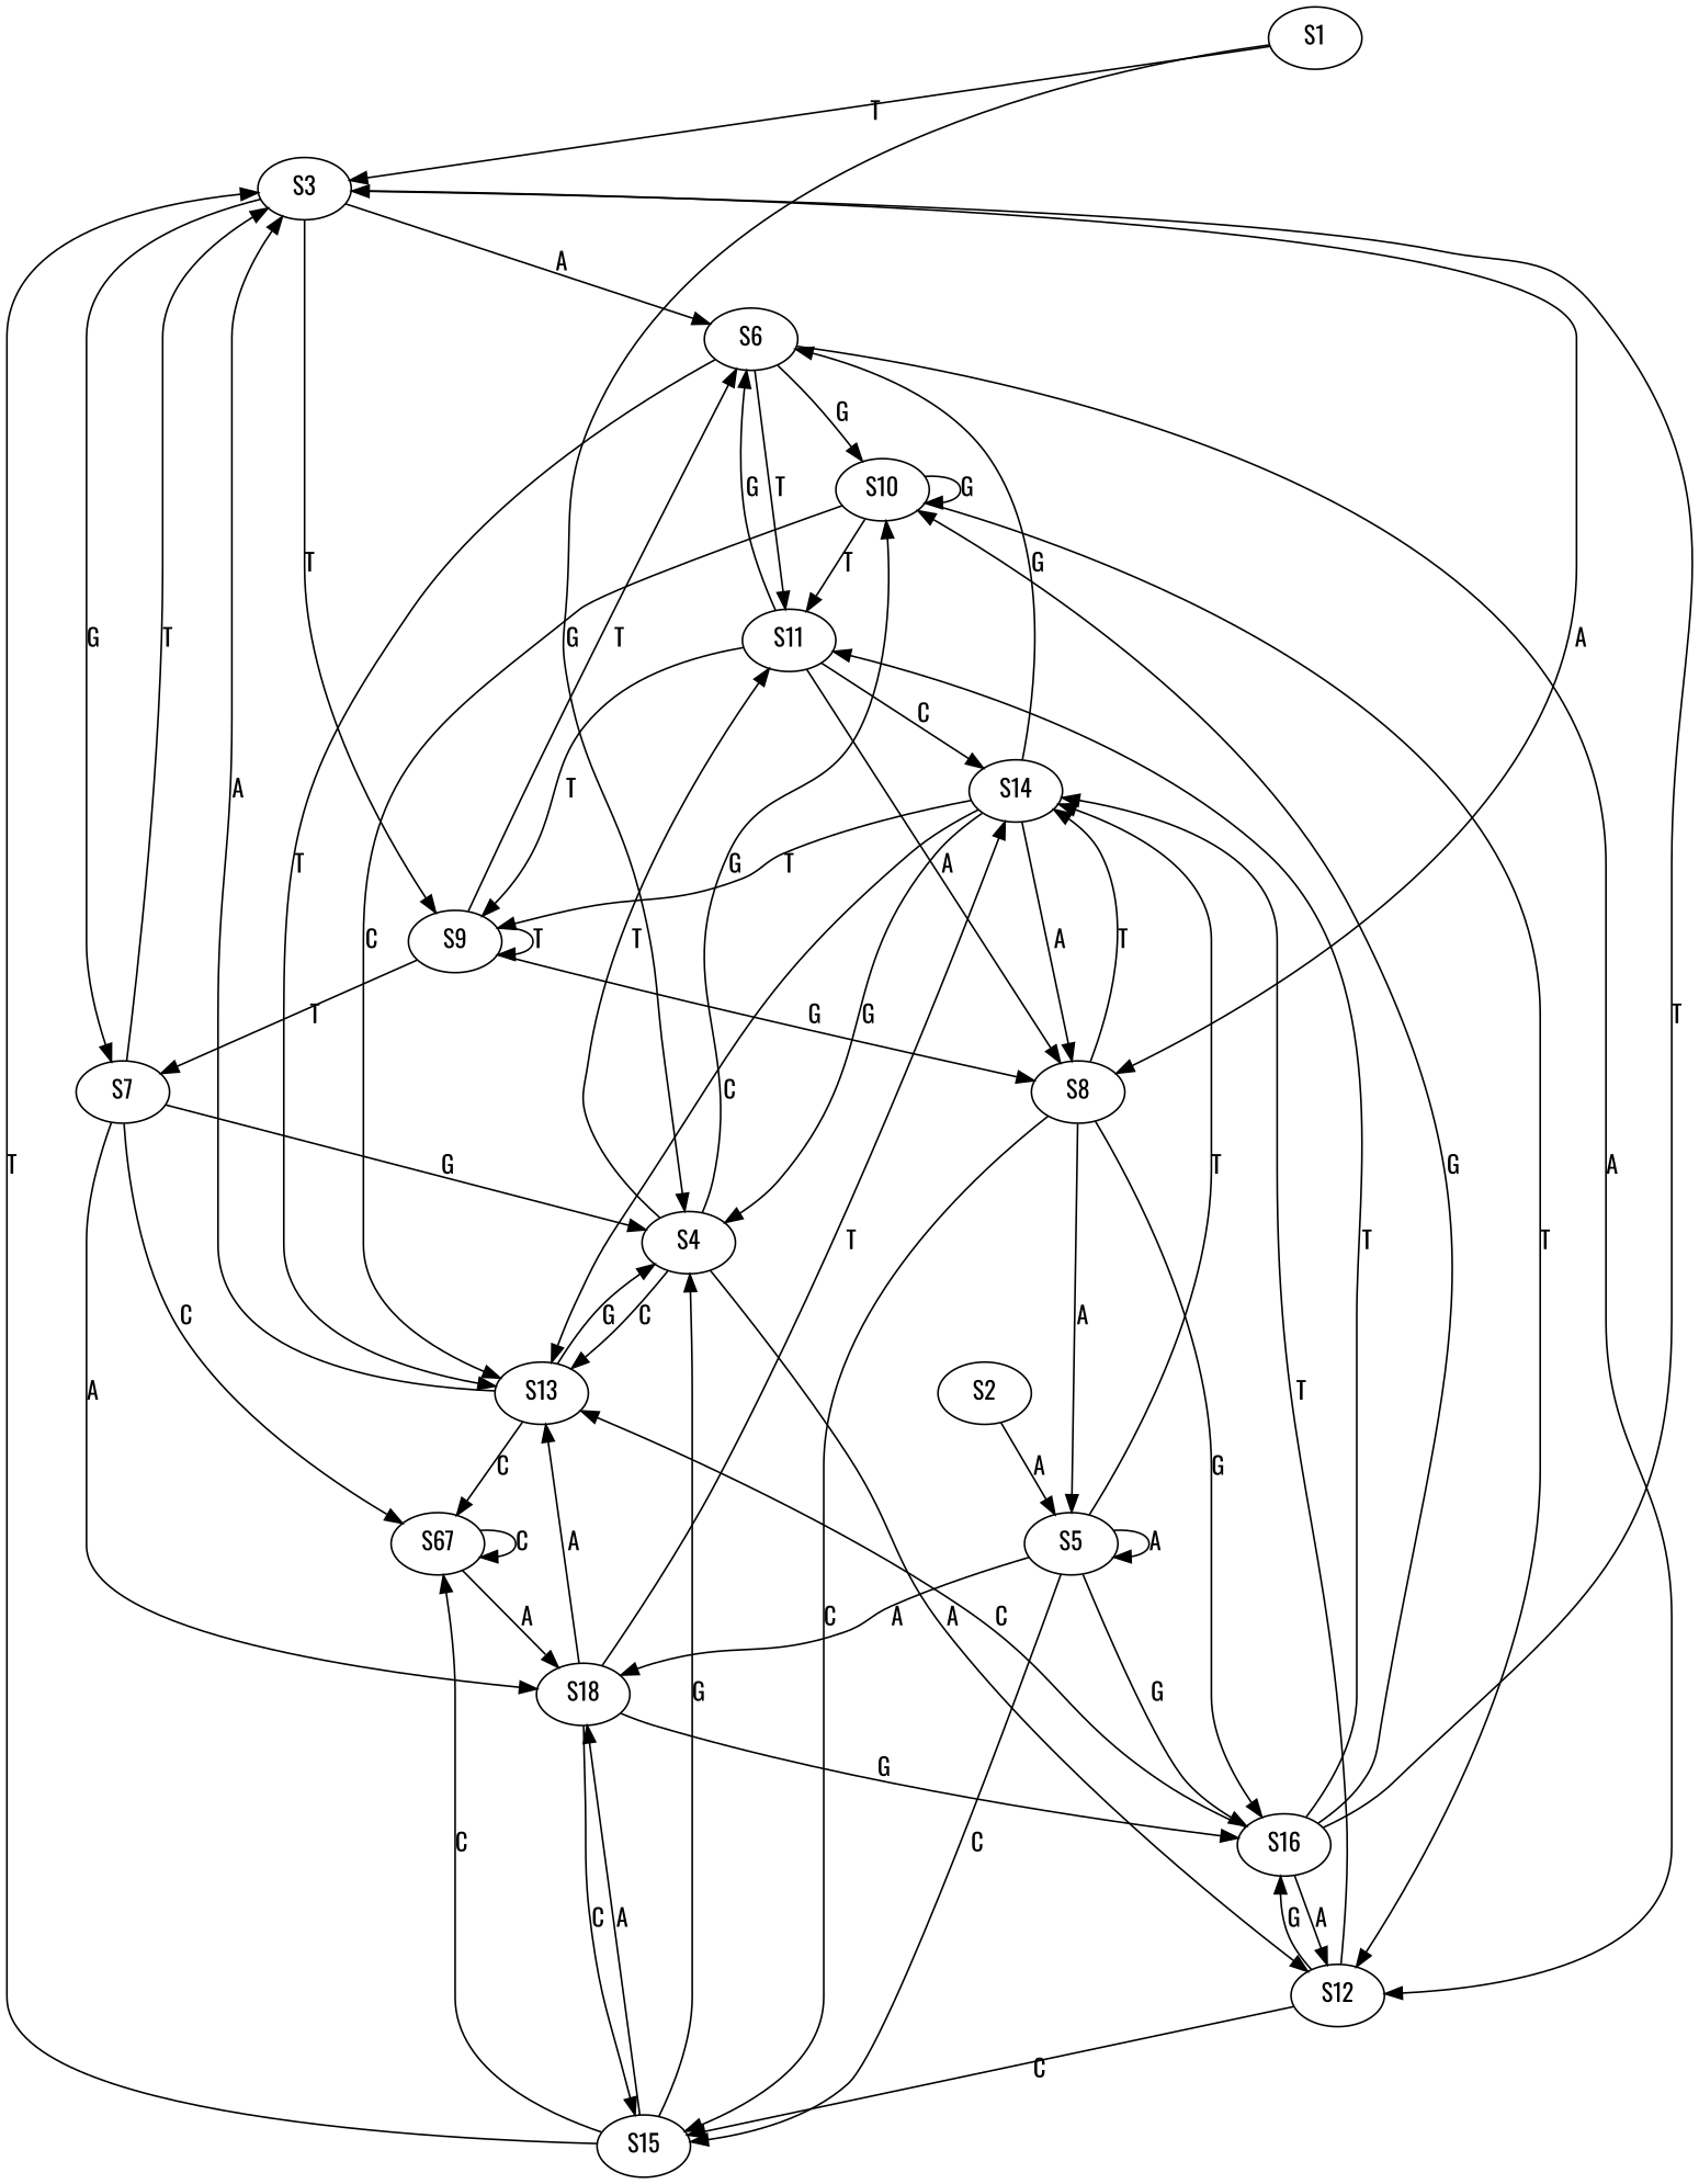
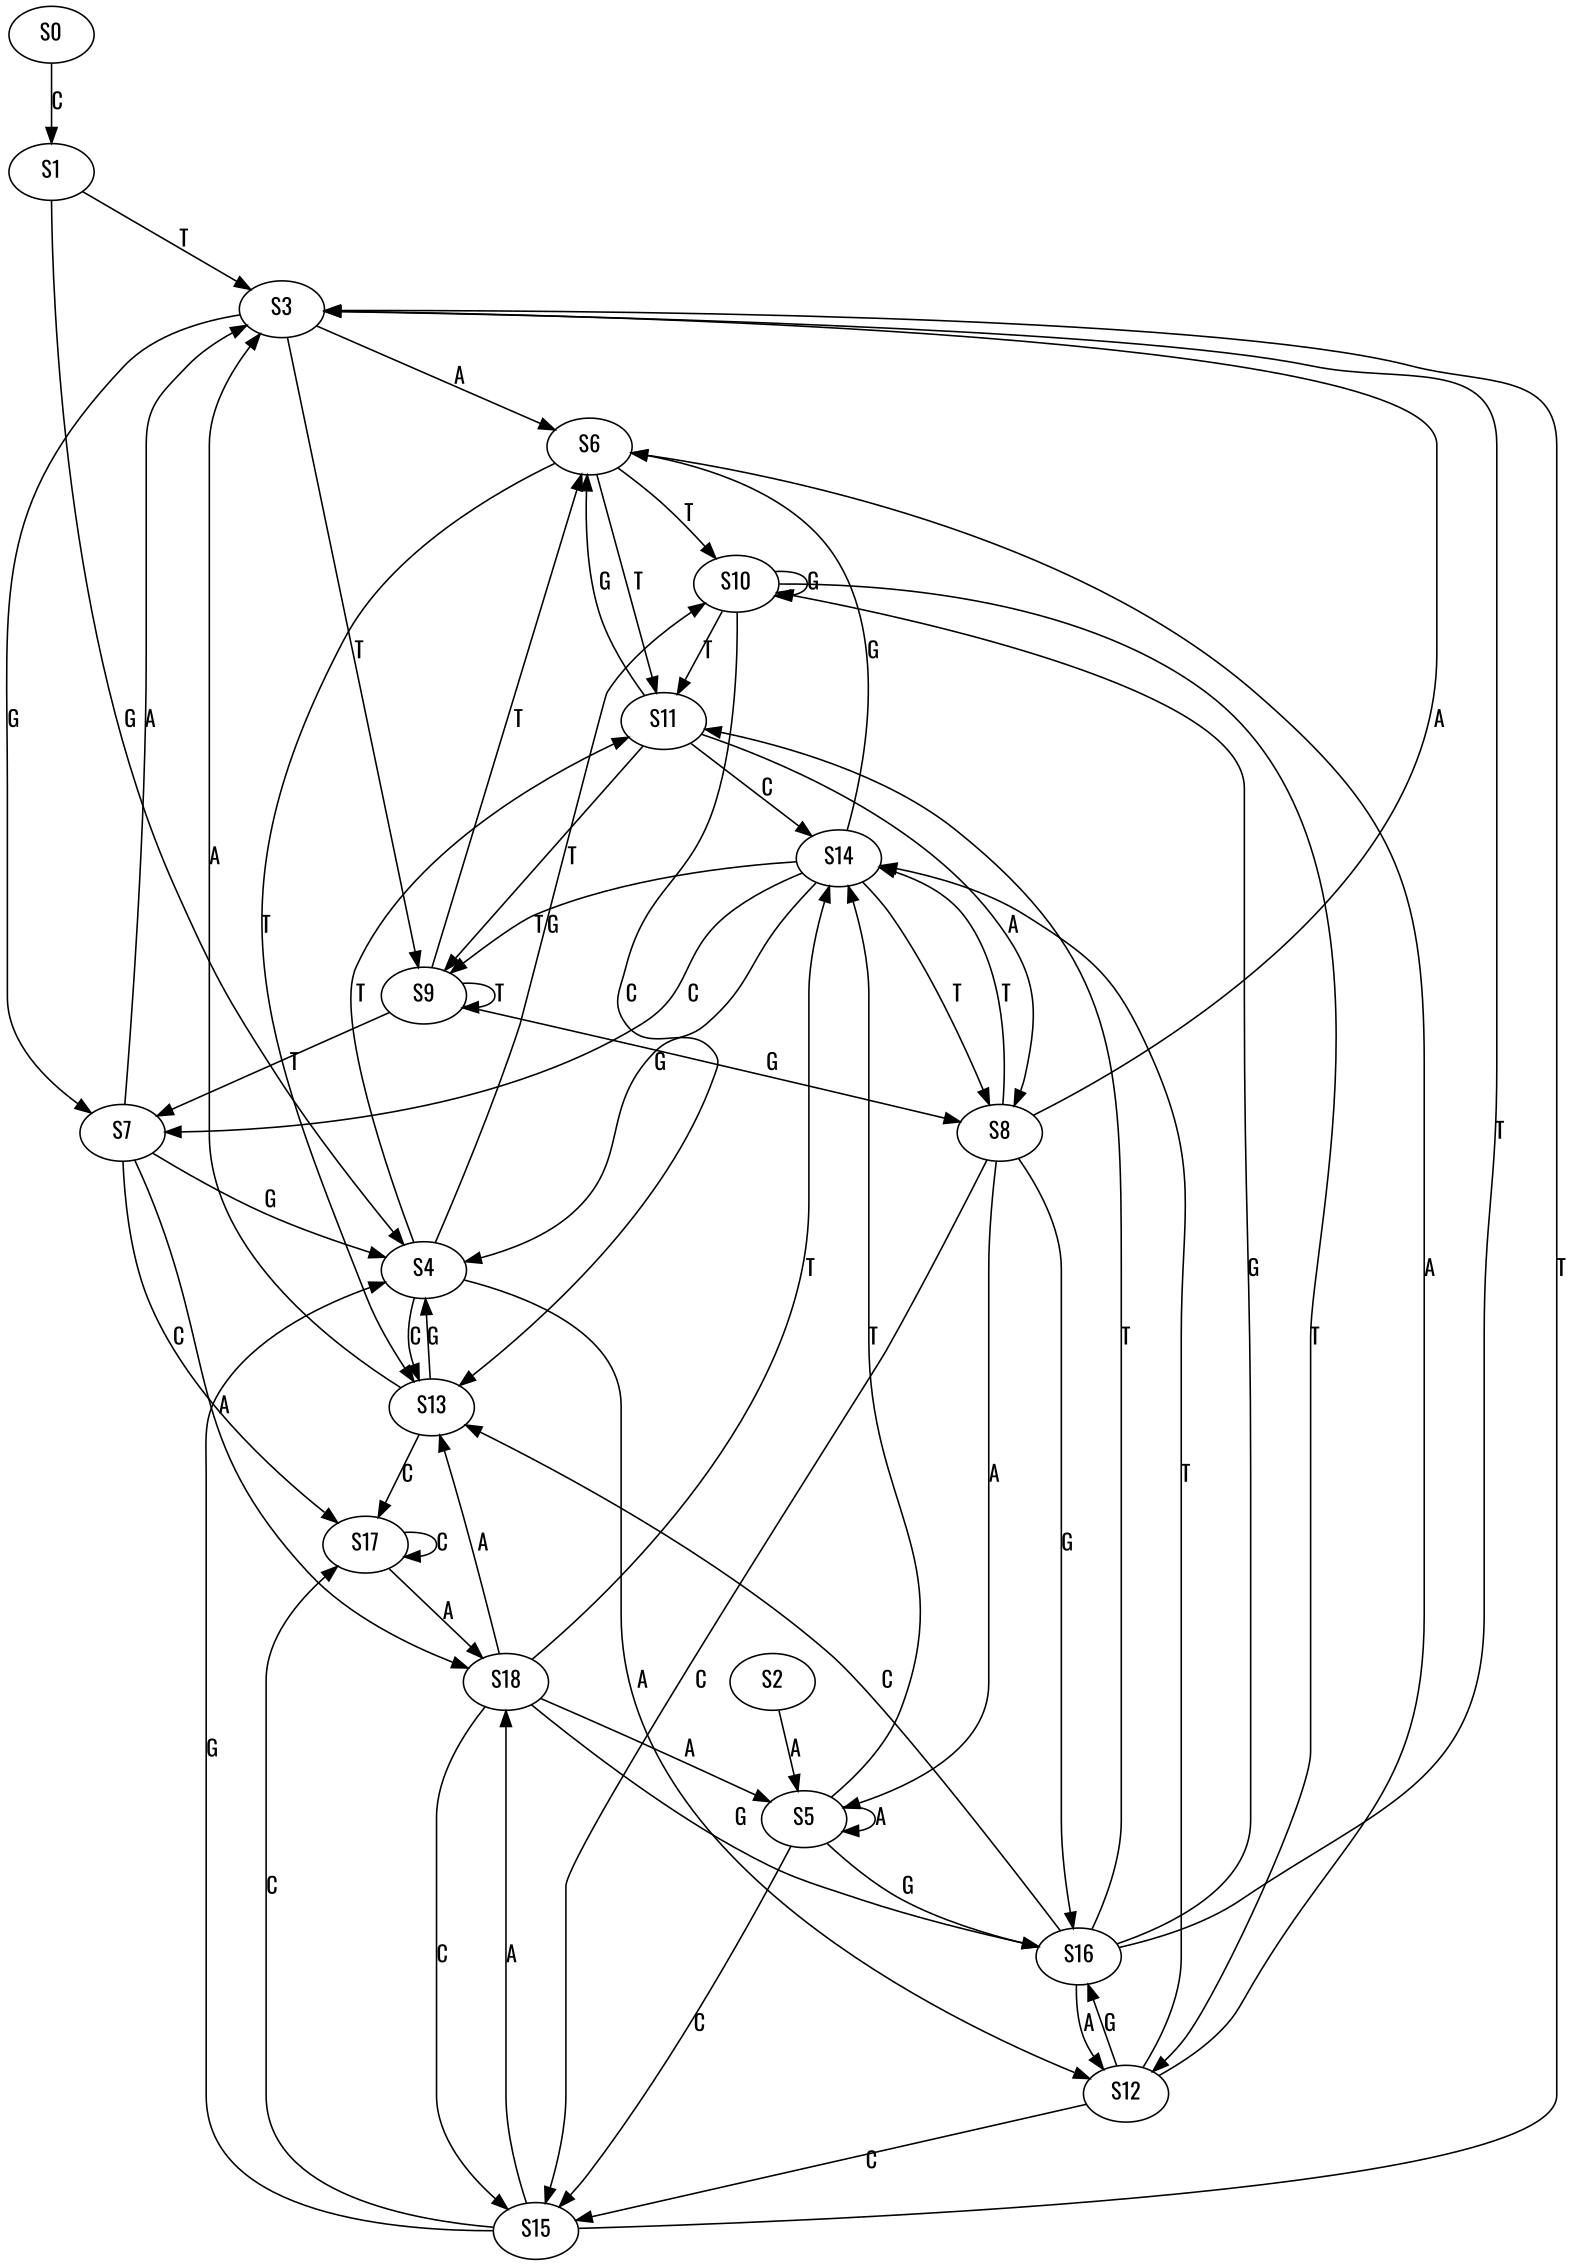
  strict digraph {
    fontname=Oswald
    node [fontname=Oswald]
    edge [fontname=Oswald]
+   S0
    S1
    S3
    S4
    S2
    S5
    S6
    S7
    S8
    S9
    S10
    S11
    S12
    S13
    S14
    S15
    S16
-   S17 [label=S67]
+   S17
    S18
+   S0 -> S1 [label=C]
    S1 -> S3 [label=T]
    S1 -> S4 [label=G]
    S3 -> S6 [label=A]
    S3 -> S7 [label=G]
-   S3 -> S8 [label=A]
+   S8 -> S3 [label=A]
    S3 -> S9 [label=T]
    S4 -> S10 [label=G]
    S4 -> S11 [label=T]
    S4 -> S12 [label=A]
    S4 -> S13 [label=C]
    S2 -> S5 [label=A]
    S5 -> S5 [label=A]
    S5 -> S14 [label=T]
    S5 -> S15 [label=C]
    S5 -> S16 [label=G]
-   S6 -> S10 [label=G]
+   S6 -> S10 [label=T]
    S6 -> S11 [label=T]
-   S6 -> S12 [label=A]
+   S12 -> S6 [label=A]
    S6 -> S13 [label=T]
-   S7 -> S3 [label=T]
+   S7 -> S3 [label=A]
    S7 -> S4 [label=G]
    S7 -> S17 [label=C]
    S7 -> S18 [label=A]
    S8 -> S5 [label=A]
    S8 -> S14 [label=T]
    S8 -> S15 [label=C]
    S8 -> S16 [label=G]
    S9 -> S6 [label=T]
    S9 -> S7 [label=T]
    S9 -> S8 [label=G]
    S9 -> S9 [label=T]
    S10 -> S10 [label=G]
    S10 -> S11 [label=T]
    S10 -> S12 [label=T]
    S10 -> S13 [label=C]
    S11 -> S6 [label=G]
    S11 -> S8 [label=A]
    S11 -> S9 [label=T]
    S11 -> S14 [label=C]
    S12 -> S14 [label=T]
    S12 -> S15 [label=C]
    S12 -> S16 [label=G]
    S13 -> S3 [label=A]
    S13 -> S4 [label=G]
    S13 -> S17 [label=C]
    S14 -> S4 [label=G]
    S14 -> S6 [label=G]
-   S14 -> S13 [label=C]
-   S14 -> S8 [label=A]
+   S14 -> S7 [label=C]
+   S14 -> S8 [label=T]
    S14 -> S9 [label=T]
    S15 -> S3 [label=T]
    S15 -> S4 [label=G]
    S15 -> S17 [label=C]
    S15 -> S18 [label=A]
    S16 -> S3 [label=T]
    S16 -> S10 [label=G]
    S16 -> S11 [label=T]
    S16 -> S12 [label=A]
    S16 -> S13 [label=C]
    S17 -> S17 [label=C]
    S17 -> S18 [label=A]
-   S5 -> S18 [label=A]
+   S18 -> S5 [label=A]
    S18 -> S13 [label=A]
    S18 -> S14 [label=T]
    S18 -> S15 [label=C]
    S18 -> S16 [label=G]
  }
